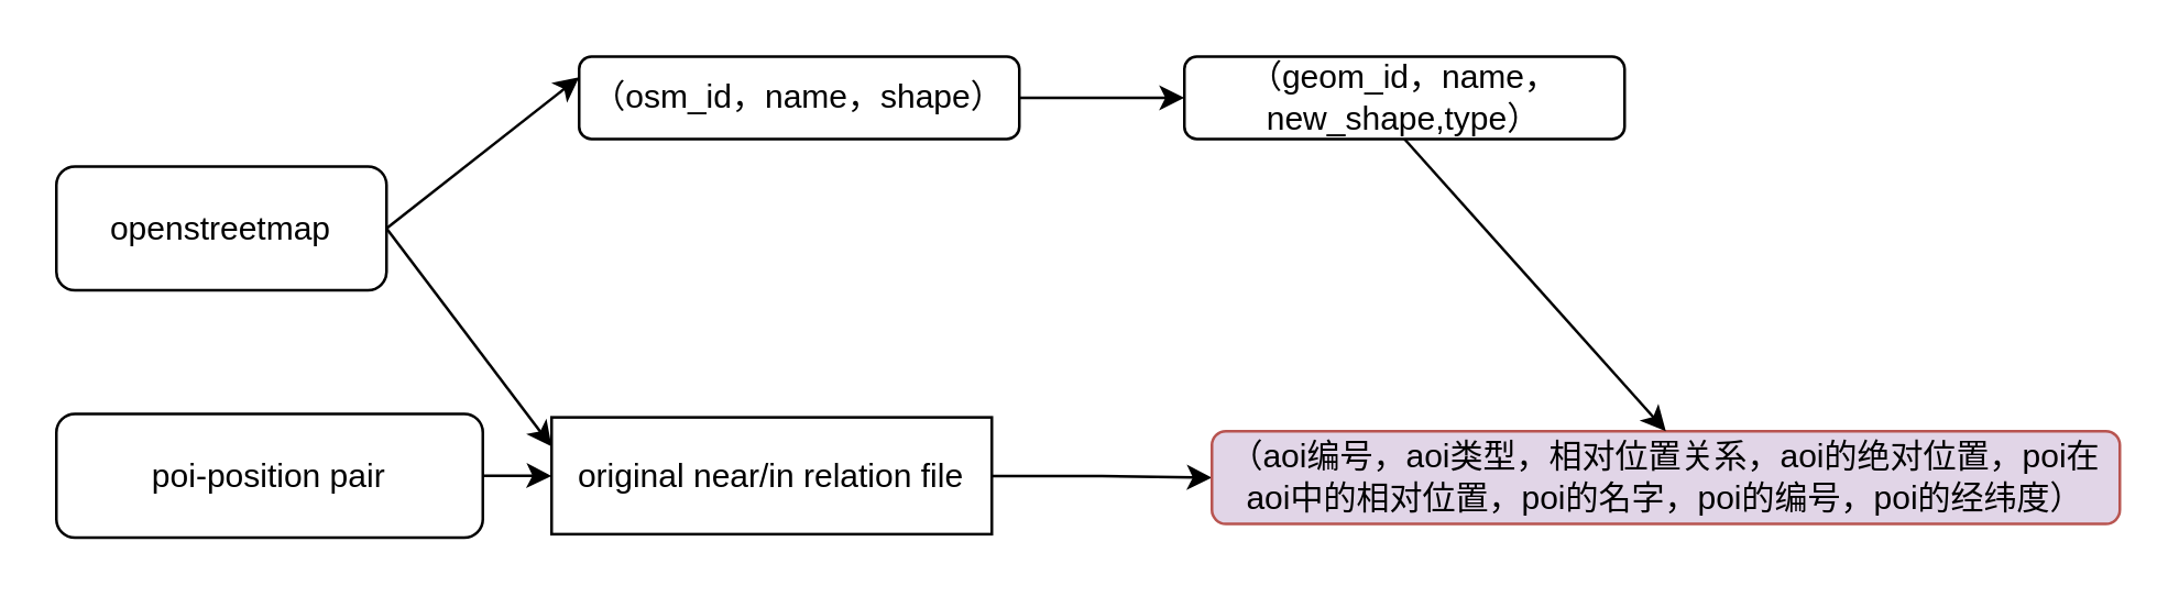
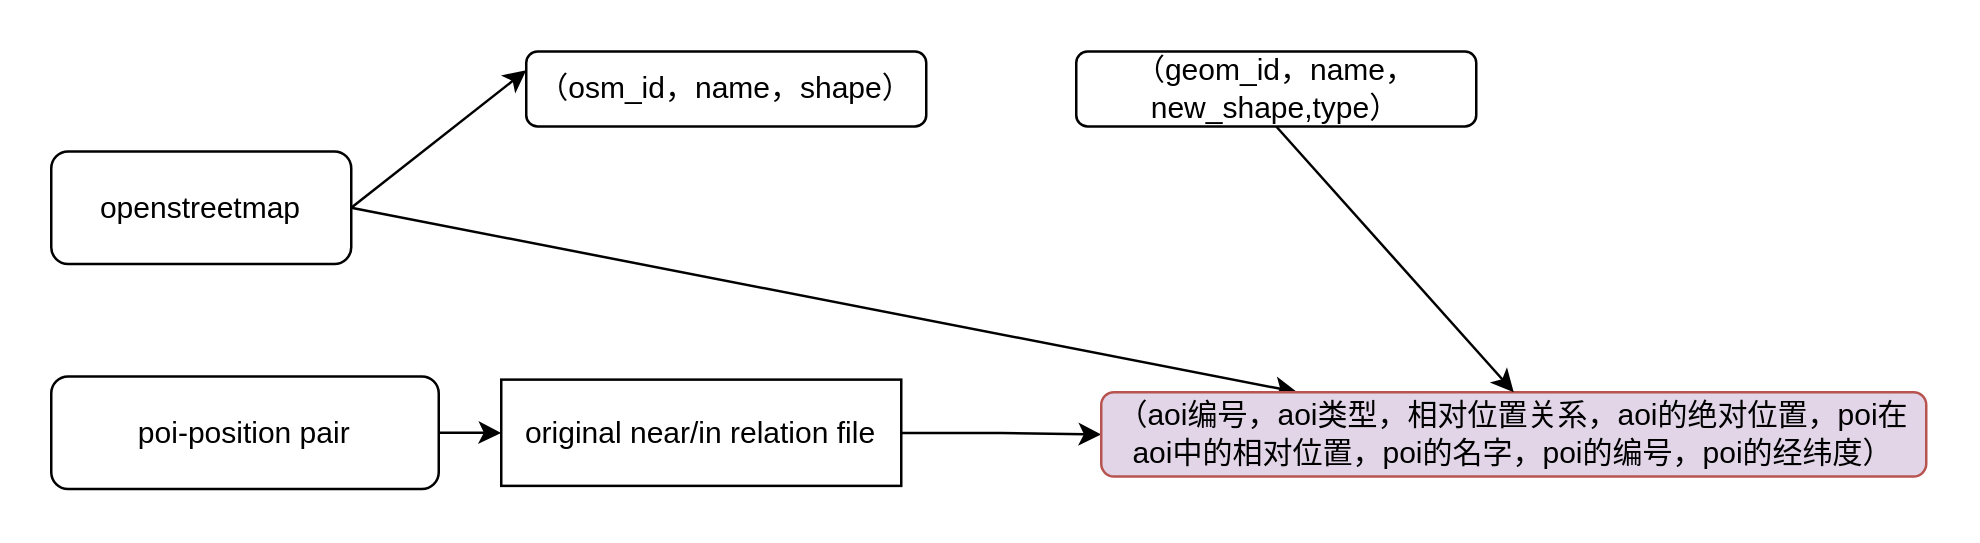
  <mxCell id="0" />
  <mxCell id="1" parent="0" />
- <mxCell id="2" value="" style="edgeStyle=orthogonalEdgeStyle;rounded=0;orthogonalLoop=1;jettySize=auto;html=1;" edge="1" parent="1" source="3" target="8"><mxGeometry relative="1" as="geometry" /></mxCell>
  <mxCell id="3" value="（osm_id，name，shape）&lt;br&gt;" style="rounded=1;whiteSpace=wrap;html=1;" vertex="1" parent="1"><mxGeometry x="210" y="20" width="160" height="30" as="geometry" /></mxCell>
  <mxCell id="4" value="openstreetmap" style="rounded=1;whiteSpace=wrap;html=1;" vertex="1" parent="1"><mxGeometry y="60" width="120" height="45" as="geometry" x="20" /></mxCell>
  <mxCell id="5" value="" style="edgeStyle=orthogonalEdgeStyle;rounded=0;orthogonalLoop=1;jettySize=auto;html=1;" edge="1" parent="1" source="6" target="10"><mxGeometry relative="1" as="geometry" /></mxCell>
  <mxCell id="6" value="poi-position pair" style="rounded=1;whiteSpace=wrap;html=1;" vertex="1" parent="1"><mxGeometry x="20" y="150" width="155" height="45" as="geometry" /></mxCell>
  <mxCell id="7" value="" style="endArrow=classic;html=1;rounded=0;exitX=1;exitY=0.5;exitDx=0;exitDy=0;entryX=0;entryY=0.25;entryDx=0;entryDy=0;" edge="1" parent="1" source="4" target="3"><mxGeometry width="50" height="50" relative="1" as="geometry"><mxPoint x="180" y="100" as="sourcePoint" /><mxPoint x="230" y="50" as="targetPoint" /></mxGeometry></mxCell>
  <mxCell id="8" value="（geom_id，name，new_shape,type）" style="rounded=1;whiteSpace=wrap;html=1;" vertex="1" parent="1"><mxGeometry x="430" y="20" width="160" height="30" as="geometry" /></mxCell>
  <mxCell id="9" value="" style="edgeStyle=orthogonalEdgeStyle;rounded=0;orthogonalLoop=1;jettySize=auto;html=1;" edge="1" parent="1" source="10" target="12"><mxGeometry relative="1" as="geometry" /></mxCell>
  <mxCell id="10" value="original near/in relation file" style="whiteSpace=wrap;html=1;rounded=0;" vertex="1" parent="1"><mxGeometry x="200" y="151.25" width="160" height="42.5" as="geometry" /></mxCell>
- <mxCell id="11" value="" style="endArrow=classic;html=1;rounded=0;exitX=1;exitY=0.5;exitDx=0;exitDy=0;entryX=0;entryY=0.25;entryDx=0;entryDy=0;" edge="1" parent="1" source="4" target="10"><mxGeometry width="50" height="50" relative="1" as="geometry"><mxPoint x="410" y="130" as="sourcePoint" /><mxPoint x="460" y="80" as="targetPoint" /></mxGeometry></mxCell>
+ <mxCell id="11" value="" style="endArrow=classic;html=1;rounded=0;exitX=1;exitY=0.5;exitDx=0;exitDy=0;" edge="1" parent="1" source="4" target="12"><mxGeometry width="50" height="50" relative="1" as="geometry"><mxPoint x="410" y="130" as="sourcePoint" /><mxPoint x="460" y="80" as="targetPoint" /></mxGeometry></mxCell>
  <mxCell id="12" value="&lt;p data-pm-slice=&quot;1 1 [&amp;quot;table&amp;quot;,null,&amp;quot;table_row&amp;quot;,null,&amp;quot;table_cell&amp;quot;,null]&quot; data-node-id=&quot;79c4e0c3b3f442b589842156487529aa&quot; data-diff-id=&quot;ct-diff-id-17b93276-4b91-46b2-b70c-5919634da3ed&quot; style=&quot;min-height: 24px;margin: 8px 0;&quot;&gt;（aoi编号，aoi类型，相对位置关系，aoi的绝对位置，poi在aoi中的相对位置，poi的名字，poi的编号，poi的经纬度）&lt;/p&gt;" style="rounded=1;whiteSpace=wrap;html=1;fillColor=#e1d5e7;strokeColor=#b85450;" vertex="1" parent="1"><mxGeometry x="440" y="156.25" width="330" height="33.75" as="geometry" /></mxCell>
  <mxCell id="13" value="" style="endArrow=classic;html=1;rounded=0;exitX=0.5;exitY=1;exitDx=0;exitDy=0;entryX=0.5;entryY=0;entryDx=0;entryDy=0;" edge="1" parent="1" source="8" target="12"><mxGeometry width="50" height="50" relative="1" as="geometry"><mxPoint x="640" y="-20" as="sourcePoint" /><mxPoint x="690" y="-70" as="targetPoint" /></mxGeometry></mxCell>
